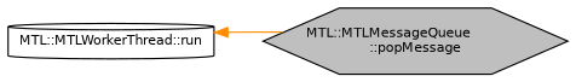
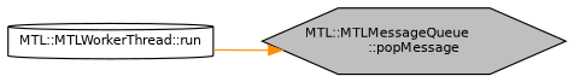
  digraph {
    rankdir=RL
    node [color=black fontname=Helvetica fontsize=10 style=filled]
    n1 [fillcolor=grey75 fontcolor=black height=0.2 label="MTL::MTLMessageQueue\l::popMessage" shape=hexagon width=0.4]
    n2 [fillcolor=white height=0.2 label="MTL::MTLWorkerThread::run" shape=cylinder width=0.4]
-   n2 -> n1 [color=darkorange dir=back fontname=Helvetica fontsize=10 labelfontname=Helvetica labelfontsize=10 style=solid]
+   n1 -> n2 [color=darkorange dir=back fontname=Helvetica fontsize=10 labelfontname=Helvetica labelfontsize=10 style=solid]
  }
